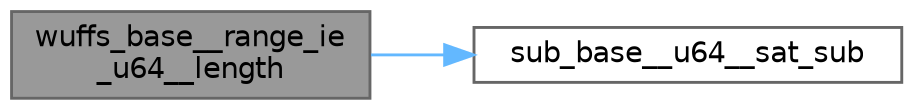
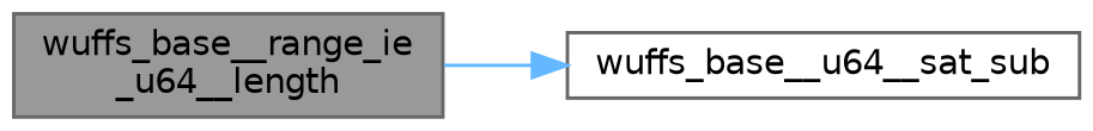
  digraph {
    rankdir=LR
    node [fontname=Helvetica fontsize=10 shape=box style=filled]
    n1 [color=gray40 fillcolor=grey60 fontcolor=black height=0.2 label="wuffs_base__range_ie\l_u64__length" width=0.4]
-   n2 [color=grey40 fillcolor=white height=0.2 label=sub_base__u64__sat_sub width=0.4]
+   n2 [color=grey40 fillcolor=white height=0.2 label=wuffs_base__u64__sat_sub width=0.4]
    n1 -> n2 [color=steelblue1 fontname=Helvetica fontsize=10 labelfontname=Helvetica labelfontsize=10 style=solid]
  }
